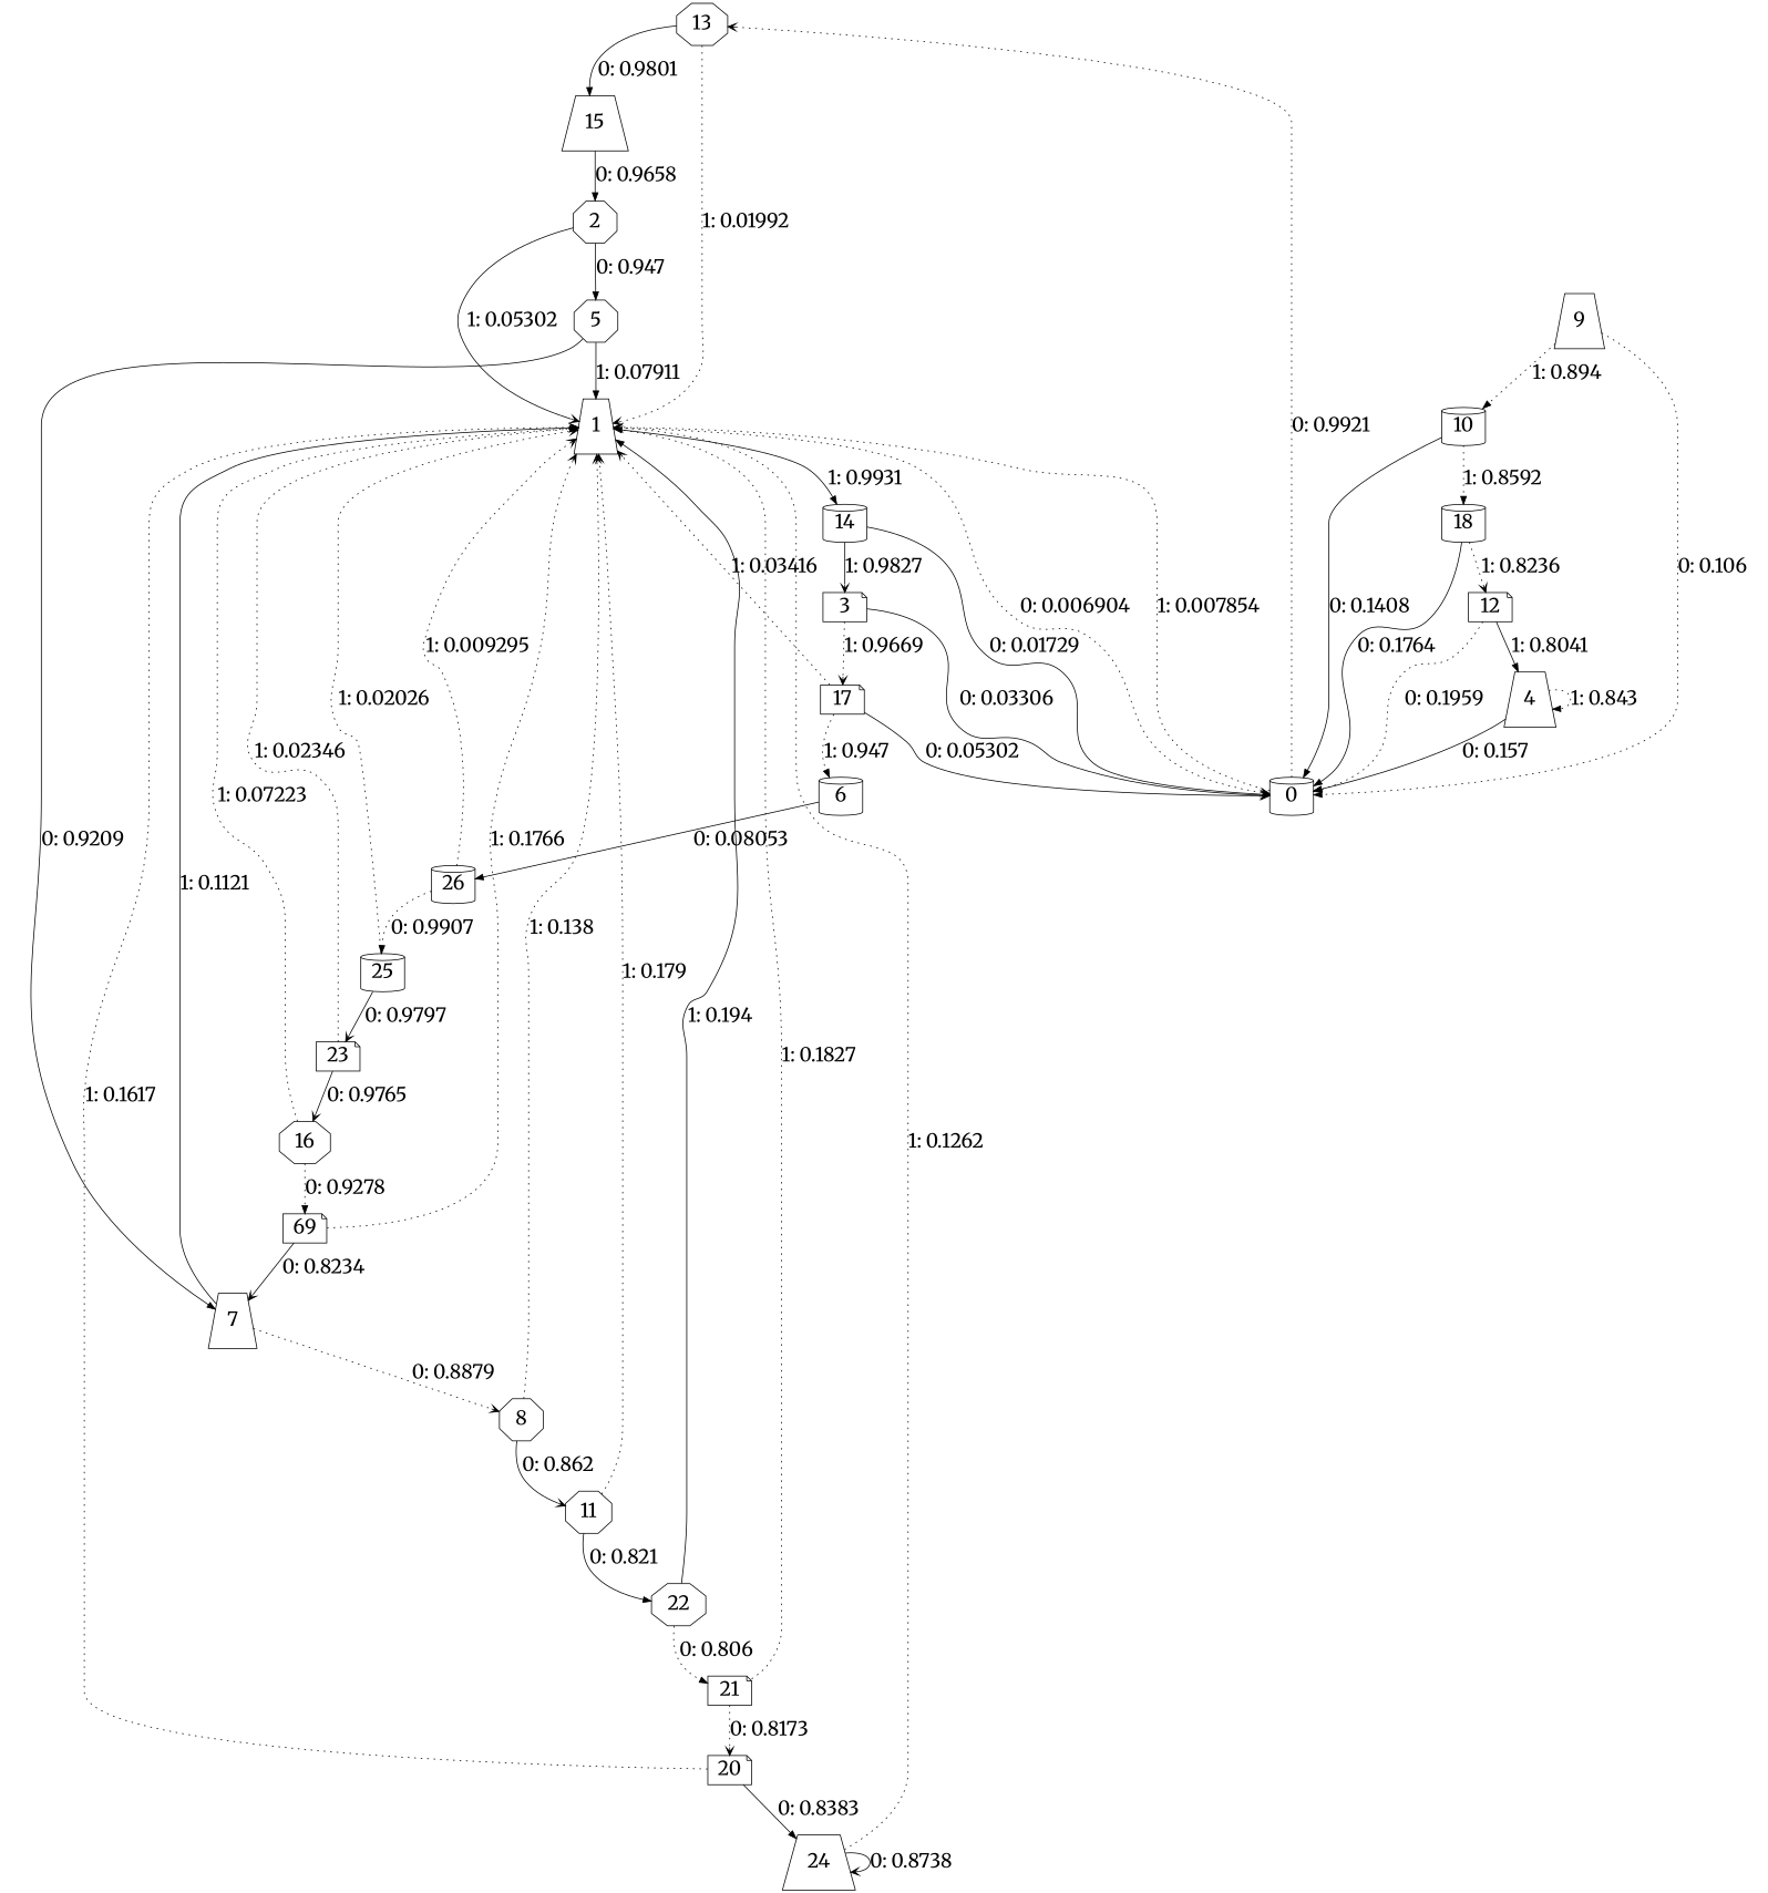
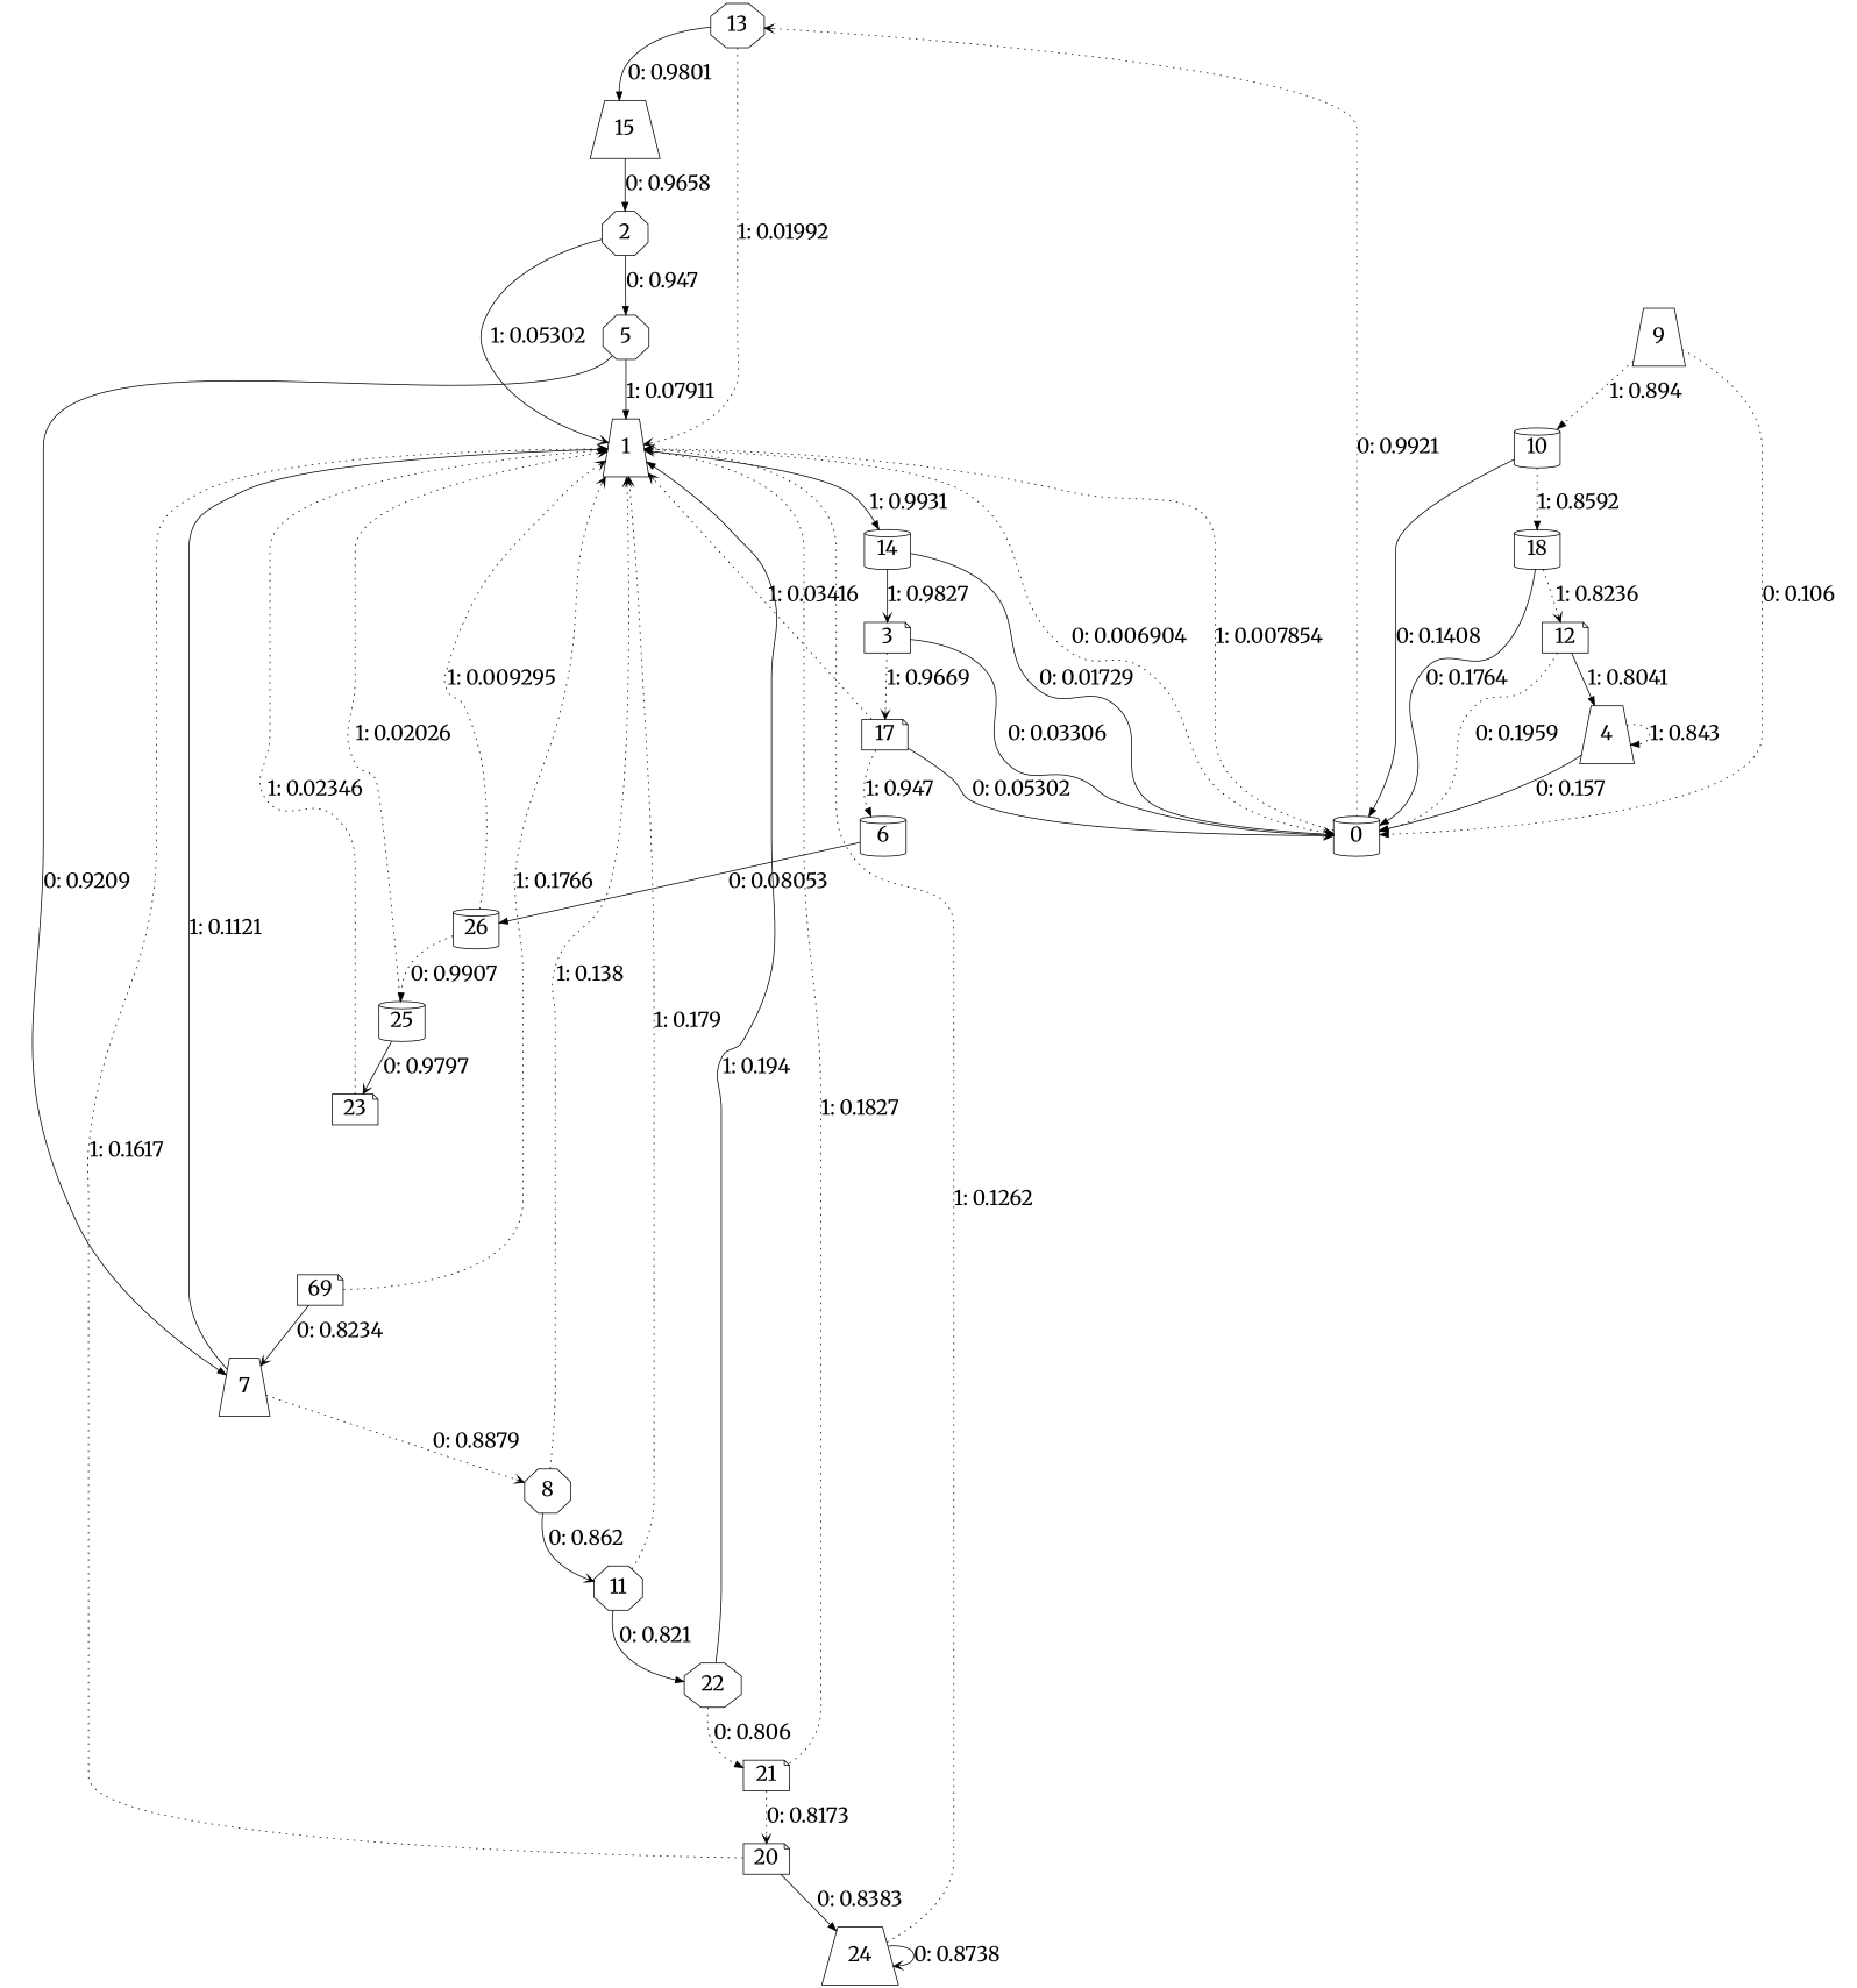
  digraph {
    fontname=Merriweather
    node [fontname=Merriweather fontsize=24 shape=octagon]
    edge [arrowhead=vee fontname=Merriweather fontsize=24 style=dotted]
    13
    0 [shape=cylinder]
    1 [shape=trapezium]
    15 [shape=trapezium]
    14 [shape=cylinder]
    2
    3 [shape=note]
    17 [shape=note]
    5
    7 [shape=trapezium]
    8
    6 [shape=cylinder]
    26 [shape=cylinder]
    4 [shape=trapezium]
    11
    25 [shape=cylinder]
    9 [shape=trapezium]
    10 [shape=cylinder]
    23 [shape=note]
    18 [shape=cylinder]
    22
    21 [shape=note]
    12 [shape=note]
    20 [shape=note]
-   16
    n26 [label=69 shape=note]
    24 [shape=trapezium]
    13 -> 1 [label="1: 0.01992  "]
    13 -> 15 [arrowhead=normal label="0: 0.9801   " style=solid]
    0 -> 13 [label="0: 0.9921   "]
    0 -> 1 [label="1: 0.007854  "]
    1 -> 0 [label="0: 0.006904  "]
    1 -> 14 [arrowhead=normal label="1: 0.9931   " style=solid]
    15 -> 2 [arrowhead=normal label="0: 0.9658   " style=solid]
    14 -> 0 [label="0: 0.01729  " style=solid]
    14 -> 3 [label="1: 0.9827   " style=solid]
    2 -> 1 [label="1: 0.05302  " style=solid]
    2 -> 5 [arrowhead=normal label="0: 0.947    " style=solid]
    3 -> 0 [label="0: 0.03306  " style=solid]
    3 -> 17 [label="1: 0.9669   "]
    17 -> 0 [label="0: 0.05302  " style=solid]
    17 -> 1 [label="1: 0.03416  "]
    17 -> 6 [arrowhead=normal label="1: 0.947    "]
    5 -> 1 [arrowhead=normal label="1: 0.07911  " style=solid]
    5 -> 7 [arrowhead=normal label="0: 0.9209   " style=solid]
    7 -> 1 [label="1: 0.1121   " style=solid]
    7 -> 8 [label="0: 0.8879   "]
    8 -> 1 [label="1: 0.138    "]
    8 -> 11 [label="0: 0.862    " style=solid]
    6 -> 26 [arrowhead=normal label="0: 0.08053  " style=solid]
    26 -> 1 [label="1: 0.009295  "]
    26 -> 25 [arrowhead=normal label="0: 0.9907   "]
    4 -> 0 [arrowhead=normal label="0: 0.157    " style=solid]
    4 -> 4 [arrowhead=normal label="1: 0.843    "]
    11 -> 1 [label="1: 0.179    "]
    11 -> 22 [arrowhead=normal label="0: 0.821    " style=solid]
    25 -> 1 [label="1: 0.02026  "]
    25 -> 23 [label="0: 0.9797   " style=solid]
    9 -> 0 [arrowhead=normal label="0: 0.106    "]
    9 -> 10 [arrowhead=normal label="1: 0.894    "]
    10 -> 0 [arrowhead=normal label="0: 0.1408   " style=solid]
    10 -> 18 [arrowhead=normal label="1: 0.8592   "]
    23 -> 1 [arrowhead=normal label="1: 0.02346  "]
-   23 -> 16 [label="0: 0.9765   " style=solid]
    18 -> 0 [arrowhead=normal label="0: 0.1764   " style=solid]
    18 -> 12 [label="1: 0.8236   "]
    22 -> 1 [arrowhead=normal label="1: 0.194    " style=solid]
    22 -> 21 [arrowhead=normal label="0: 0.806    "]
-   21 -> 1 [arrowhead=normal label="1: 0.1827   "]
+   21 -> 1 [label="1: 0.1827   "]
    21 -> 20 [label="0: 0.8173   "]
    12 -> 0 [arrowhead=normal label="0: 0.1959   "]
    12 -> 4 [arrowhead=normal label="1: 0.8041   " style=solid]
    20 -> 1 [label="1: 0.1617   "]
    20 -> 24 [arrowhead=normal label="0: 0.8383   " style=solid]
-   16 -> 1 [arrowhead=normal label="1: 0.07223  "]
-   16 -> n26 [arrowhead=normal label="0: 0.9278   "]
    n26 -> 1 [label="1: 0.1766   "]
    n26 -> 7 [label="0: 0.8234   " style=solid]
    24 -> 1 [label="1: 0.1262   "]
    24 -> 24 [label="0: 0.8738   " style=solid]
  }
